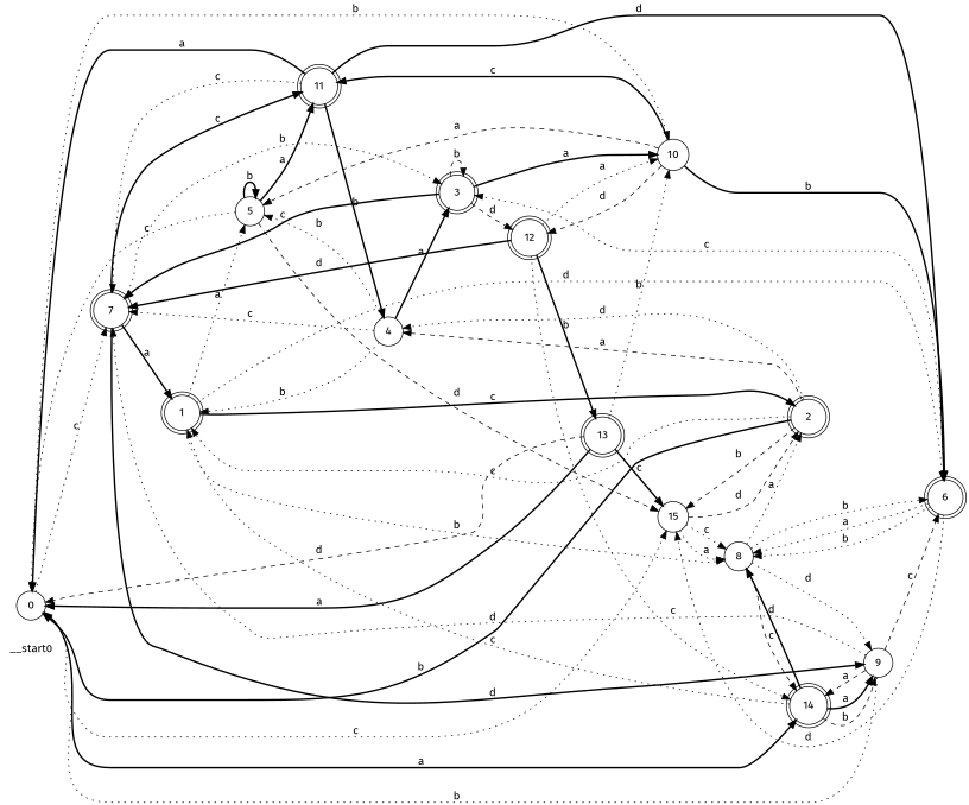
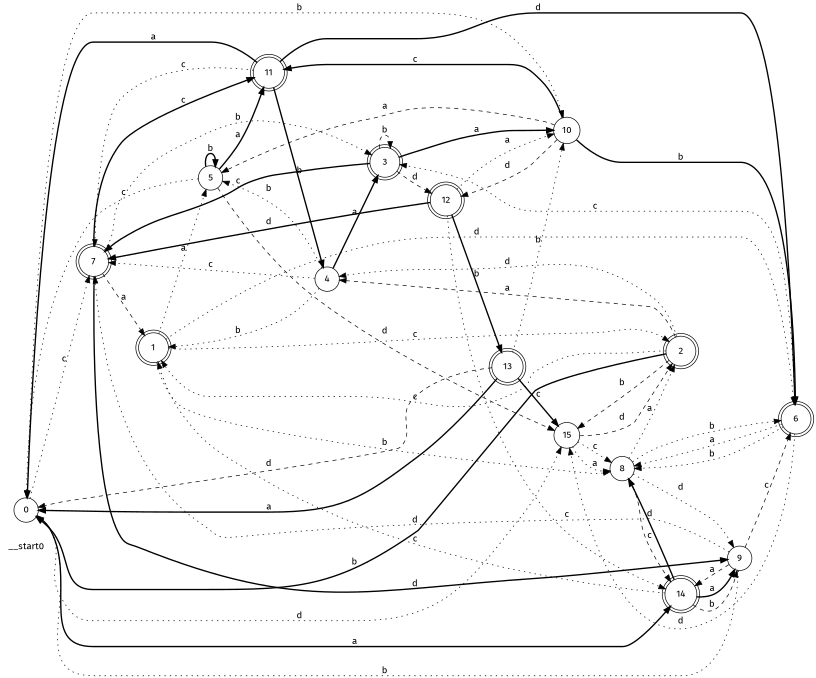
  digraph {
    fontname="Fira Sans"
    rankdir=LR
    node [fontname="Fira Sans" shape=doublecircle color=black fillcolor=white style="rounded,filled"]
    edge [fontname="Fira Sans" style=dotted]
    __start0 [shape=none color="" fillcolor="" style=""]
    n2 [label=0 shape=circle style=filled]
    n3 [label=7]
    n4 [label=10 shape=circle style=filled]
    n5 [label=14]
    n6 [label=15 shape=circle style=filled]
    n7 [label=1]
    n8 [label=3]
    n9 [label=11]
    n10 [label=9 shape=circle style=filled]
    n11 [label=5 shape=circle style=filled]
    n12 [label=6]
    n13 [label=12]
    n14 [label=8 shape=circle style=filled]
    n15 [label=2]
    n16 [label=4 shape=circle style=filled]
    n17 [label=13]
    n2 -> n3 [label=c]
    n2 -> n4 [label=b]
    n2 -> n5 [label=a style=bold]
-   n2 -> n6 [label=c]
-   n3 -> n7 [label=a style=bold]
+   n2 -> n6 [label=d]
+   n3 -> n7 [label=a style=dashed]
    n3 -> n8 [label=b]
    n3 -> n9 [label=c style=bold]
    n3 -> n10 [label=d style=bold]
    n4 -> n9 [label=c style=bold]
    n4 -> n11 [label=a style=dashed]
    n4 -> n12 [label=b style=bold]
    n4 -> n13 [label=d style=dashed]
    n5 -> n7 [label=c]
    n5 -> n10 [label=a style=bold]
    n5 -> n10 [label=b style=dashed]
    n5 -> n14 [label=d style=bold]
    n6 -> n14 [label=a]
    n6 -> n14 [label=c]
    n6 -> n15 [label=d style=dashed]
    n7 -> n11 [label=a]
    n7 -> n12 [label=d]
    n7 -> n14 [label=b]
-   n7 -> n15 [label=c style=bold]
+   n7 -> n15 [label=c]
    n8 -> n3 [label=c style=bold]
    n8 -> n4 [label=a style=bold]
    n8 -> n8 [label=b style=dashed]
    n8 -> n13 [label=d style=dashed]
    n9 -> n2 [label=a style=bold]
    n9 -> n3 [label=c]
    n9 -> n12 [label=d style=bold]
    n9 -> n16 [label=b style=bold]
    n10 -> n2 [label=b]
    n10 -> n3 [label=d]
    n10 -> n5 [label=a style=dashed]
    n10 -> n12 [label=c style=dashed]
    n11 -> n2 [label=c]
    n11 -> n6 [label=d style=dashed]
    n11 -> n9 [label=a style=bold]
    n11 -> n11 [label=b style=bold]
    n12 -> n6 [label=d]
    n12 -> n8 [label=c]
    n12 -> n14 [label=a]
    n12 -> n14 [label=b]
    n13 -> n3 [label=d style=bold]
    n13 -> n4 [label=a]
    n13 -> n5 [label=c]
    n13 -> n17 [label=b style=bold]
    n14 -> n5 [label=c style=dashed]
    n14 -> n10 [label=d]
    n14 -> n12 [label=b]
    n14 -> n15 [label=a]
    n15 -> n2 [label=b style=bold]
    n15 -> n6 [label=b style=dashed]
    n15 -> n7 [label=c]
    n15 -> n16 [label=a style=dashed]
    n15 -> n16 [label=d]
    n16 -> n3 [label=c]
    n16 -> n7 [label=b]
    n16 -> n8 [label=a style=bold]
    n16 -> n11 [label=b]
    n17 -> n2 [label=a style=bold]
    n17 -> n2 [label=d style=dashed]
    n17 -> n4 [label=b]
    n17 -> n6 [label=c style=bold]
  }
